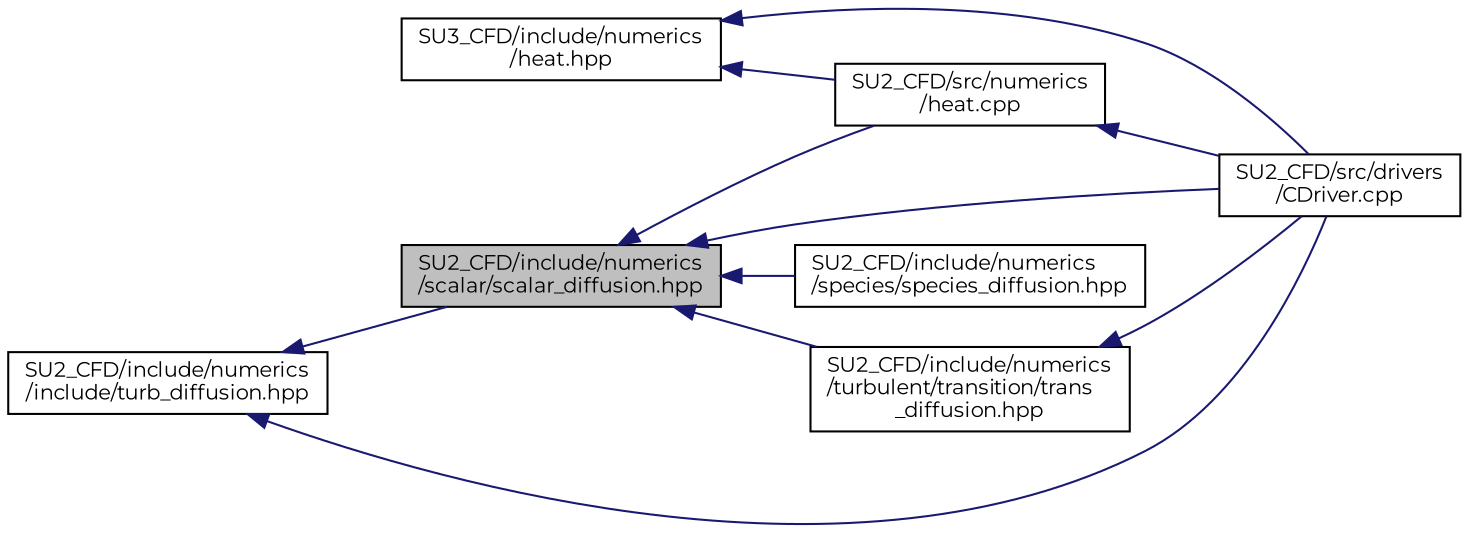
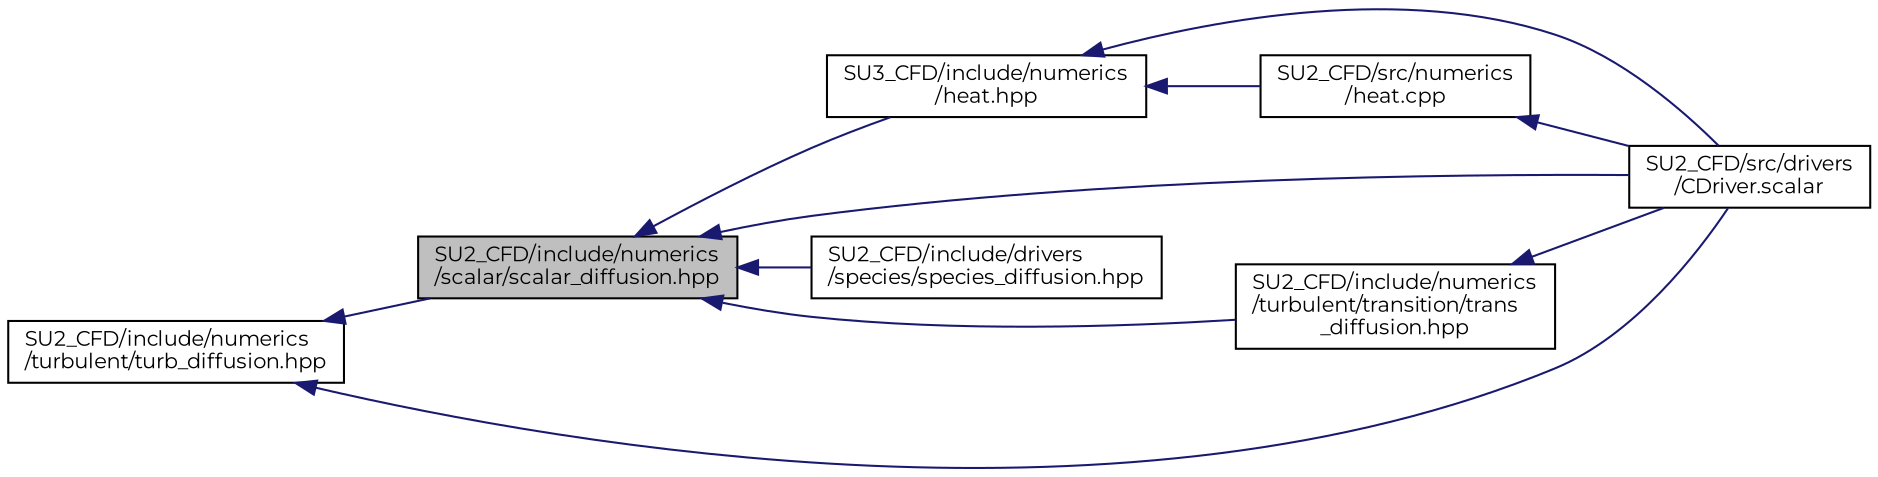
  digraph {
    fontname=Montserrat
    rankdir=LR
    node [color=black fillcolor=white fontname=Montserrat fontsize=10 shape=record style=filled]
    edge [color=midnightblue dir=back fontname=Montserrat fontsize=10 labelfontname=Helvetica labelfontsize=10 style=solid]
    n1 [fillcolor=grey75 fontcolor=black height=0.2 label="SU2_CFD/include/numerics\l/scalar/scalar_diffusion.hpp" width=0.4]
    n2 [height=0.2 label="SU3_CFD/include/numerics\l/heat.hpp" width=0.4]
-   n3 [height=0.2 label="SU2_CFD/src/drivers\l/CDriver.cpp" width=0.4]
-   n4 [height=0.2 label="SU2_CFD/include/numerics\l/species/species_diffusion.hpp" width=0.4]
+   n3 [height=0.2 label="SU2_CFD/src/drivers\l/CDriver.scalar" width=0.4]
+   n4 [height=0.2 label="SU2_CFD/include/drivers\l/species/species_diffusion.hpp" width=0.4]
    n5 [height=0.2 label="SU2_CFD/include/numerics\l/turbulent/transition/trans\l_diffusion.hpp" width=0.4]
    n6 [height=0.2 label="SU2_CFD/src/numerics\l/heat.cpp" width=0.4]
-   n7 [height=0.2 label="SU2_CFD/include/numerics\l/include/turb_diffusion.hpp" width=0.4]
-   n1 -> n6
+   n7 [height=0.2 label="SU2_CFD/include/numerics\l/turbulent/turb_diffusion.hpp" width=0.4]
+   n1 -> n2
    n1 -> n3
    n1 -> n4
    n1 -> n5
    n2 -> n3
    n2 -> n6
    n5 -> n3
    n6 -> n3
    n7 -> n1
    n7 -> n3
  }
